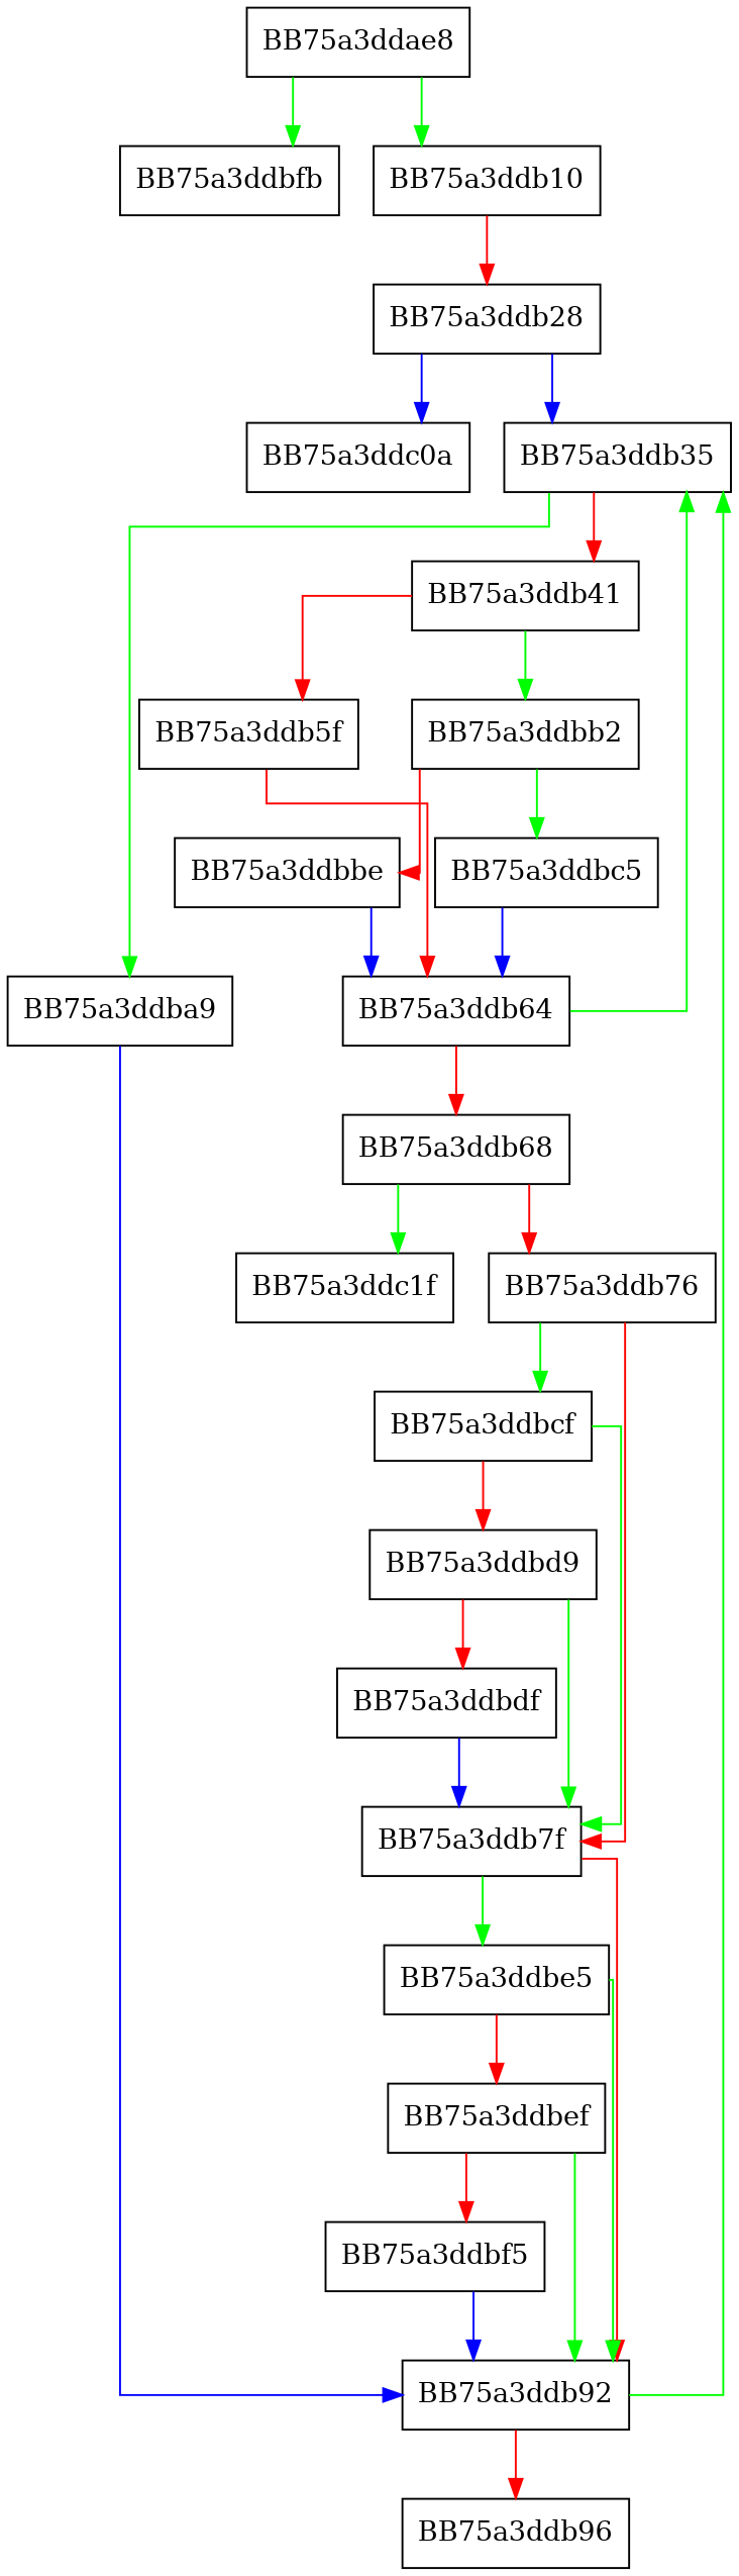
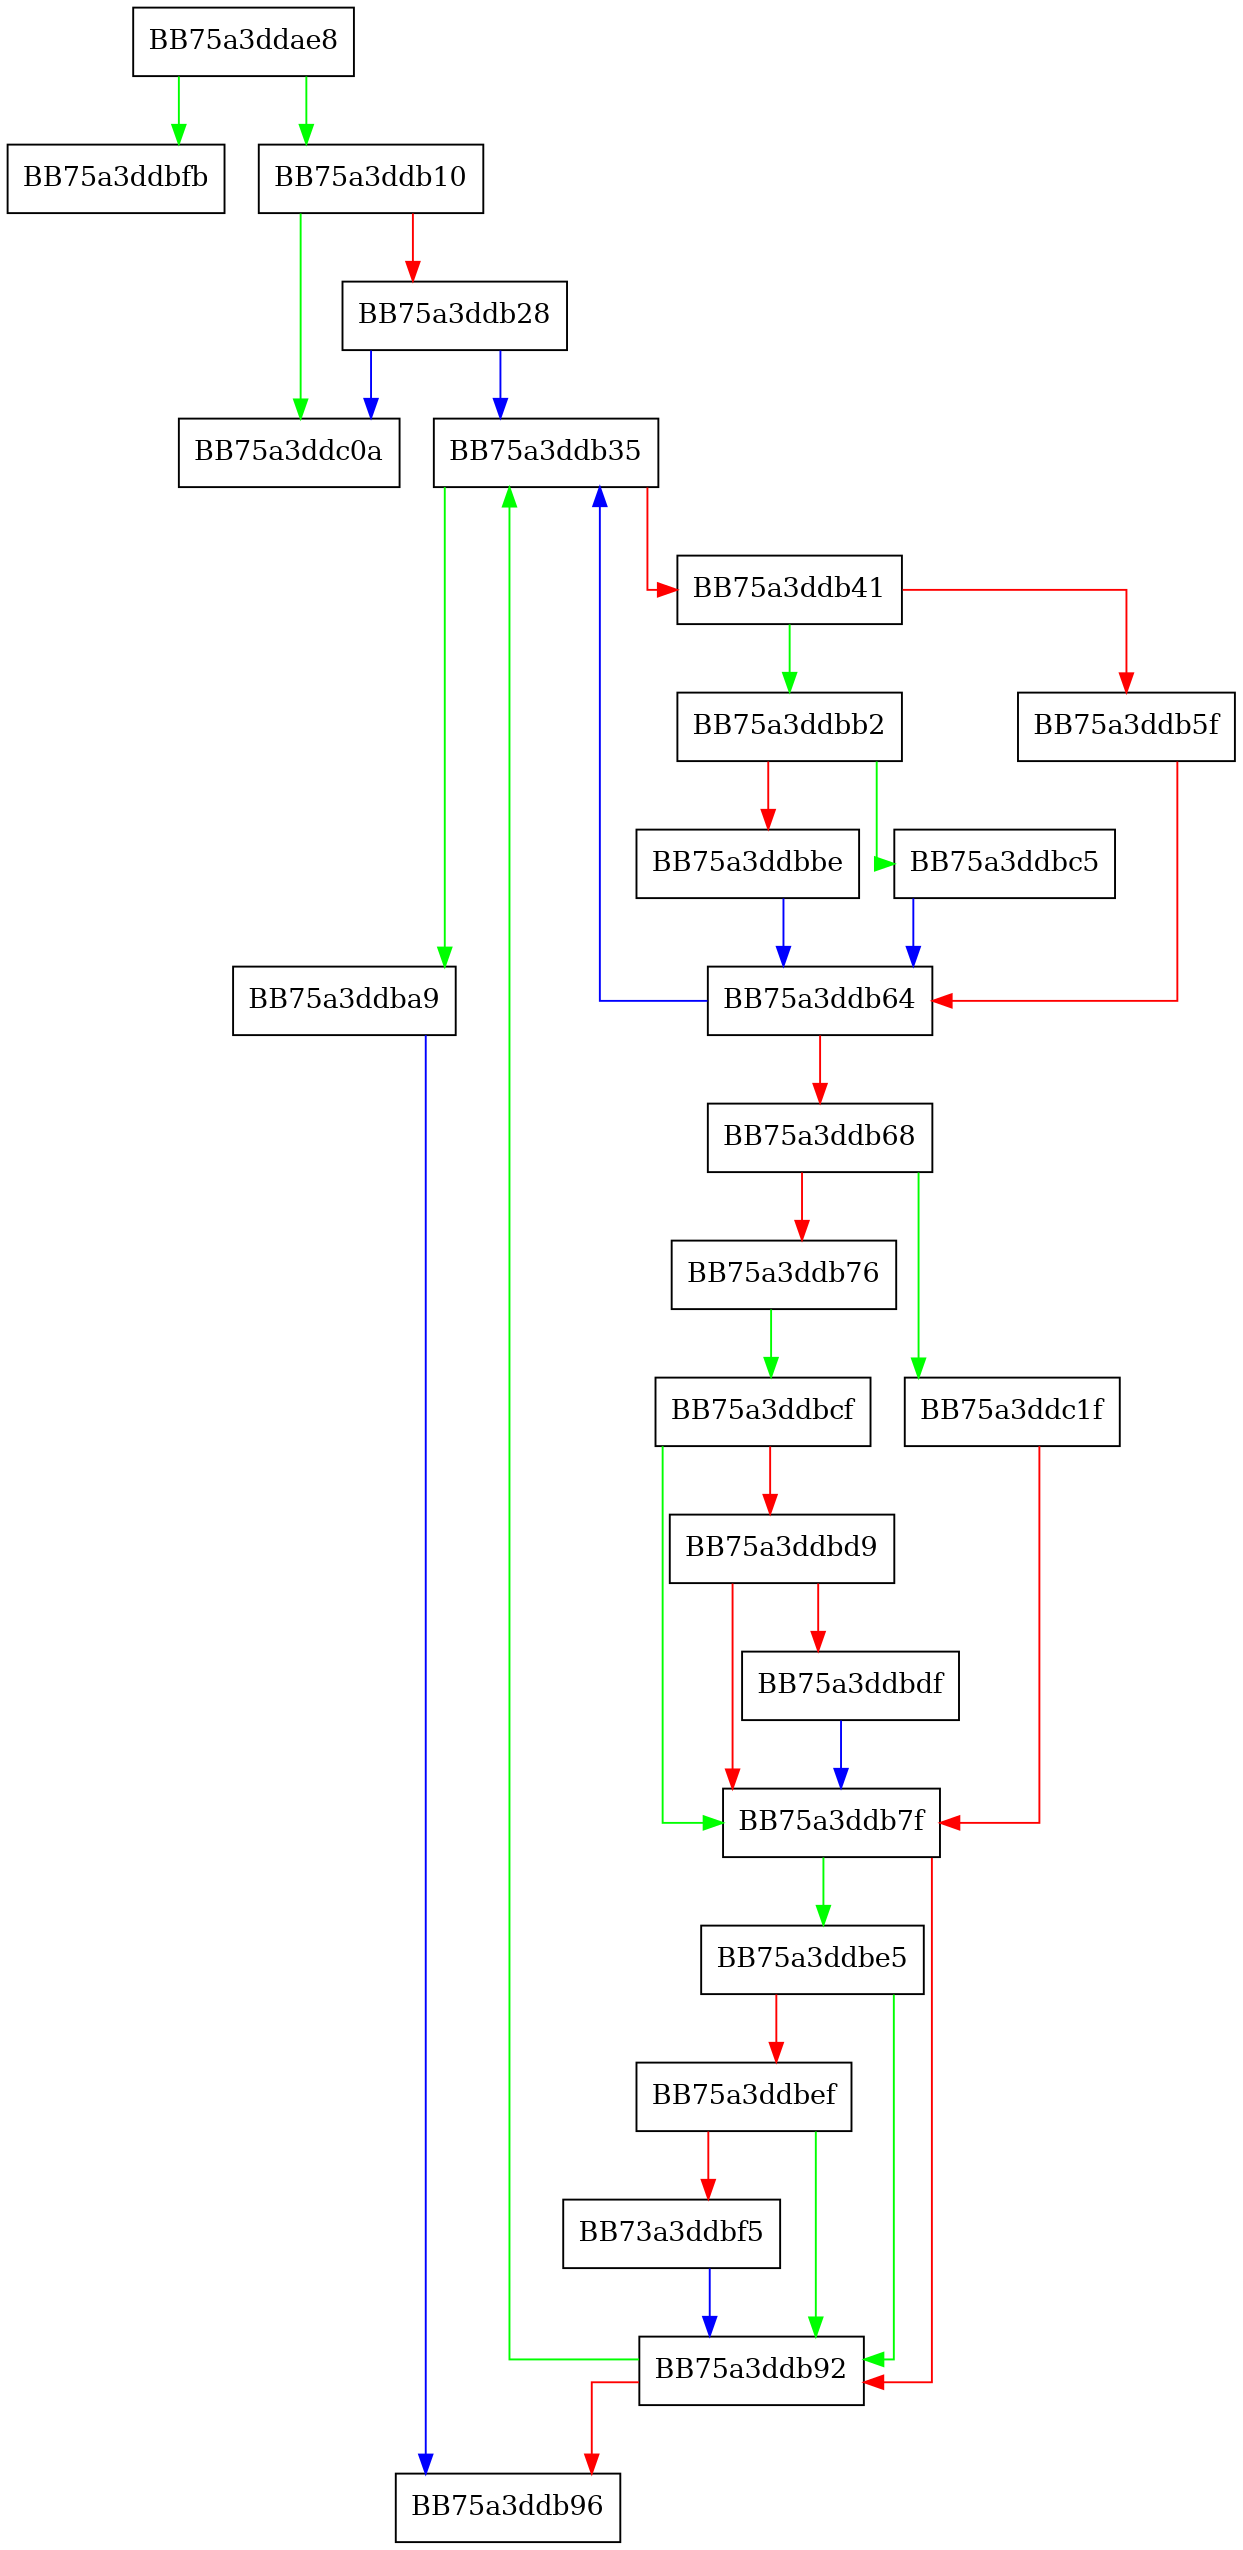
  digraph {
    splines=ortho
    node [shape=box]
    edge [color=green]
    BB75a3ddae8
    BB75a3ddbfb
    BB75a3ddb10
    BB75a3ddc0a
    BB75a3ddb28
    BB75a3ddb35
    BB75a3ddba9
    BB75a3ddb41
    BB75a3ddb92
    BB75a3ddbb2
    BB75a3ddb5f
    BB75a3ddb96
    BB75a3ddbc5
    BB75a3ddbbe
    BB75a3ddb64
    BB75a3ddb68
    BB75a3ddc1f
    BB75a3ddb76
    BB75a3ddbcf
    BB75a3ddb7f
    BB75a3ddbd9
    BB75a3ddbe5
    BB75a3ddbdf
    BB75a3ddbef
-   BB75a3ddbf5
+   BB75a3ddbf5 [label=BB73a3ddbf5]
    BB75a3ddae8 -> BB75a3ddbfb
    BB75a3ddae8 -> BB75a3ddb10
+   BB75a3ddb10 -> BB75a3ddc0a
    BB75a3ddb10 -> BB75a3ddb28 [color=red]
    BB75a3ddb28 -> BB75a3ddc0a [color=blue]
    BB75a3ddb28 -> BB75a3ddb35 [color=blue]
    BB75a3ddb35 -> BB75a3ddba9
    BB75a3ddb35 -> BB75a3ddb41 [color=red]
-   BB75a3ddba9 -> BB75a3ddb92 [color=blue]
+   BB75a3ddba9 -> BB75a3ddb96 [color=blue]
    BB75a3ddb41 -> BB75a3ddbb2
    BB75a3ddb41 -> BB75a3ddb5f [color=red]
    BB75a3ddb92 -> BB75a3ddb35
    BB75a3ddb92 -> BB75a3ddb96 [color=red]
    BB75a3ddbb2 -> BB75a3ddbc5
    BB75a3ddbb2 -> BB75a3ddbbe [color=red]
    BB75a3ddb5f -> BB75a3ddb64 [color=red]
    BB75a3ddbc5 -> BB75a3ddb64 [color=blue]
    BB75a3ddbbe -> BB75a3ddb64 [color=blue]
-   BB75a3ddb64 -> BB75a3ddb35
+   BB75a3ddb64 -> BB75a3ddb35 [color=blue]
    BB75a3ddb64 -> BB75a3ddb68 [color=red]
    BB75a3ddb68 -> BB75a3ddc1f
    BB75a3ddb68 -> BB75a3ddb76 [color=red]
    BB75a3ddb76 -> BB75a3ddbcf
-   BB75a3ddb76 -> BB75a3ddb7f [color=red]
+   BB75a3ddc1f -> BB75a3ddb7f [color=red]
    BB75a3ddbcf -> BB75a3ddb7f
    BB75a3ddbcf -> BB75a3ddbd9 [color=red]
    BB75a3ddb7f -> BB75a3ddb92 [color=red]
    BB75a3ddb7f -> BB75a3ddbe5
-   BB75a3ddbd9 -> BB75a3ddb7f
+   BB75a3ddbd9 -> BB75a3ddb7f [color=red]
    BB75a3ddbd9 -> BB75a3ddbdf [color=red]
    BB75a3ddbe5 -> BB75a3ddb92
    BB75a3ddbe5 -> BB75a3ddbef [color=red]
    BB75a3ddbdf -> BB75a3ddb7f [color=blue]
    BB75a3ddbef -> BB75a3ddb92
    BB75a3ddbef -> BB75a3ddbf5 [color=red]
    BB75a3ddbf5 -> BB75a3ddb92 [color=blue]
  }
